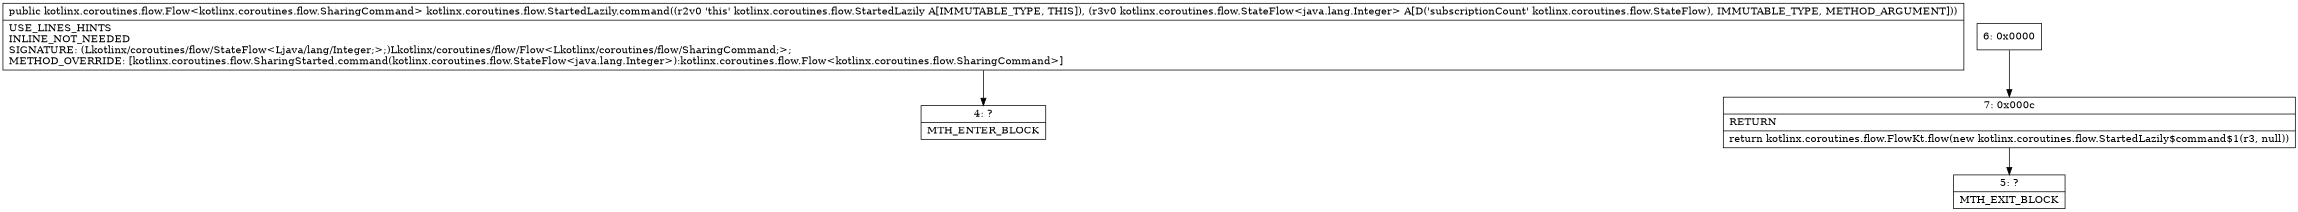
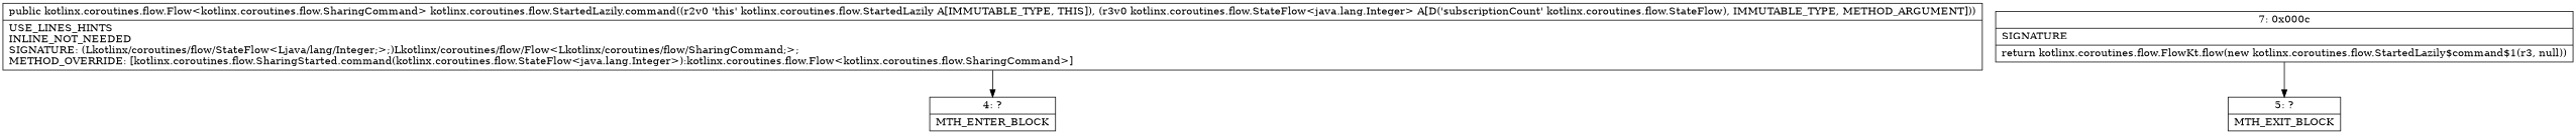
  digraph {
    node [shape=record]
    n1 [label="{4\:\ ?|MTH_ENTER_BLOCK\l}"]
-   n2 [label="{6\:\ 0x0000}"]
-   n3 [label="{7\:\ 0x000c|RETURN\l|return kotlinx.coroutines.flow.FlowKt.flow(new kotlinx.coroutines.flow.StartedLazily$command$1(r3, null))\l}"]
+   n3 [label="{7\:\ 0x000c|SIGNATURE\l|return kotlinx.coroutines.flow.FlowKt.flow(new kotlinx.coroutines.flow.StartedLazily$command$1(r3, null))\l}"]
    n4 [label="{5\:\ ?|MTH_EXIT_BLOCK\l}"]
    n5 [label="{public kotlinx.coroutines.flow.Flow\<kotlinx.coroutines.flow.SharingCommand\> kotlinx.coroutines.flow.StartedLazily.command((r2v0 'this' kotlinx.coroutines.flow.StartedLazily A[IMMUTABLE_TYPE, THIS]), (r3v0 kotlinx.coroutines.flow.StateFlow\<java.lang.Integer\> A[D('subscriptionCount' kotlinx.coroutines.flow.StateFlow), IMMUTABLE_TYPE, METHOD_ARGUMENT]))  | USE_LINES_HINTS\lINLINE_NOT_NEEDED\lSIGNATURE: (Lkotlinx\/coroutines\/flow\/StateFlow\<Ljava\/lang\/Integer;\>;)Lkotlinx\/coroutines\/flow\/Flow\<Lkotlinx\/coroutines\/flow\/SharingCommand;\>;\lMETHOD_OVERRIDE: [kotlinx.coroutines.flow.SharingStarted.command(kotlinx.coroutines.flow.StateFlow\<java.lang.Integer\>):kotlinx.coroutines.flow.Flow\<kotlinx.coroutines.flow.SharingCommand\>]\l}"]
-   n2 -> n3
    n3 -> n4
    n5 -> n1
  }
